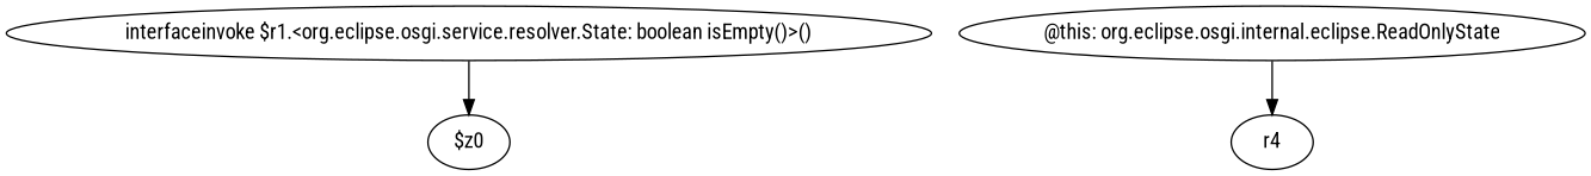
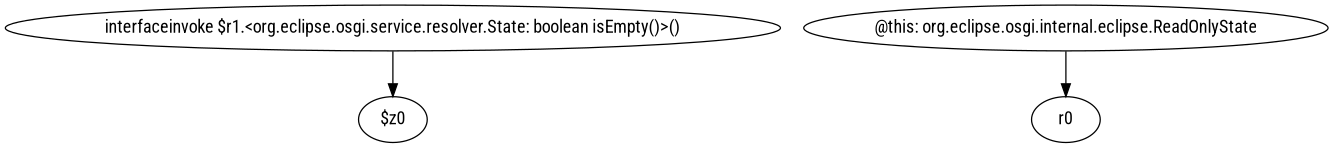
  digraph {
    fontname="Roboto Condensed"
    node [fontname="Roboto Condensed"]
    edge [fontname="Roboto Condensed"]
    n1 [label="interfaceinvoke $r1.<org.eclipse.osgi.service.resolver.State: boolean isEmpty()>()"]
    n2 [label="$z0"]
    n3 [label="@this: org.eclipse.osgi.internal.eclipse.ReadOnlyState"]
-   n4 [label=r4]
+   n4 [label=r0]
    n1 -> n2
    n3 -> n4
  }
